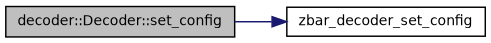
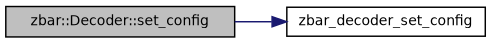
  digraph {
    rankdir=LR
    node [color=black fontname=Helvetica fontsize=10 shape=record style=filled]
-   n1 [fillcolor=grey75 fontcolor=black height=0.2 label="decoder::Decoder::set_config" width=0.4]
+   n1 [fillcolor=grey75 fontcolor=black height=0.2 label="zbar::Decoder::set_config" width=0.4]
    n2 [fillcolor=white height=0.2 label=zbar_decoder_set_config width=0.4]
    n1 -> n2 [color=midnightblue fontname=Helvetica fontsize=10 labelfontname=Helvetica labelfontsize=10 style=solid]
  }
